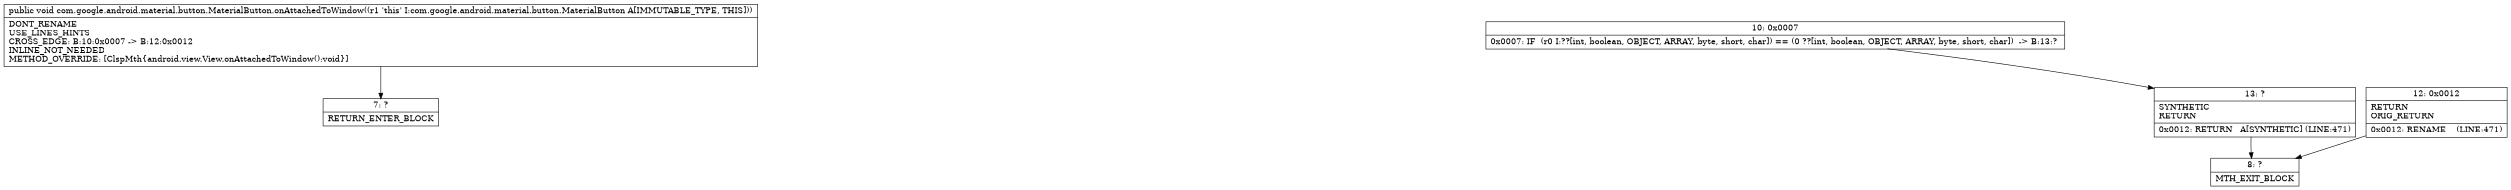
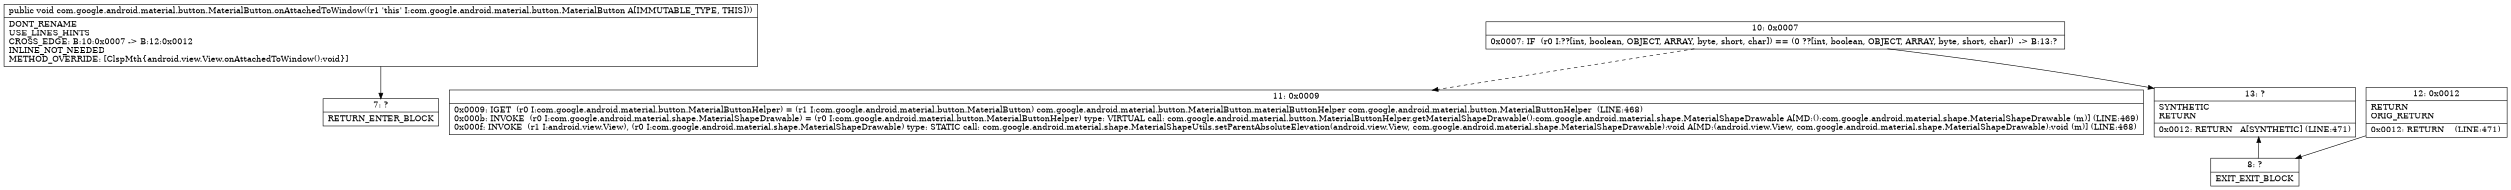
  digraph {
    node [shape=record]
    n1 [label="{7\:\ ?|RETURN_ENTER_BLOCK\l}"]
    n2 [label="{10\:\ 0x0007|0x0007: IF  (r0 I:??[int, boolean, OBJECT, ARRAY, byte, short, char]) == (0 ??[int, boolean, OBJECT, ARRAY, byte, short, char])  \-\> B:13:? \l}"]
+   n3 [label="{11\:\ 0x0009|0x0009: IGET  (r0 I:com.google.android.material.button.MaterialButtonHelper) = (r1 I:com.google.android.material.button.MaterialButton) com.google.android.material.button.MaterialButton.materialButtonHelper com.google.android.material.button.MaterialButtonHelper  (LINE:468)\l0x000b: INVOKE  (r0 I:com.google.android.material.shape.MaterialShapeDrawable) = (r0 I:com.google.android.material.button.MaterialButtonHelper) type: VIRTUAL call: com.google.android.material.button.MaterialButtonHelper.getMaterialShapeDrawable():com.google.android.material.shape.MaterialShapeDrawable A[MD:():com.google.android.material.shape.MaterialShapeDrawable (m)] (LINE:469)\l0x000f: INVOKE  (r1 I:android.view.View), (r0 I:com.google.android.material.shape.MaterialShapeDrawable) type: STATIC call: com.google.android.material.shape.MaterialShapeUtils.setParentAbsoluteElevation(android.view.View, com.google.android.material.shape.MaterialShapeDrawable):void A[MD:(android.view.View, com.google.android.material.shape.MaterialShapeDrawable):void (m)] (LINE:468)\l}"]
    n4 [label="{13\:\ ?|SYNTHETIC\lRETURN\l|0x0012: RETURN   A[SYNTHETIC] (LINE:471)\l}"]
-   n5 [label="{8\:\ ?|MTH_EXIT_BLOCK\l}"]
-   n6 [label="{12\:\ 0x0012|RETURN\lORIG_RETURN\l|0x0012: RENAME    (LINE:471)\l}"]
+   n5 [label="{8\:\ ?|EXIT_EXIT_BLOCK\l}"]
+   n6 [label="{12\:\ 0x0012|RETURN\lORIG_RETURN\l|0x0012: RETURN    (LINE:471)\l}"]
    n7 [label="{public void com.google.android.material.button.MaterialButton.onAttachedToWindow((r1 'this' I:com.google.android.material.button.MaterialButton A[IMMUTABLE_TYPE, THIS]))  | DONT_RENAME\lUSE_LINES_HINTS\lCROSS_EDGE: B:10:0x0007 \-\> B:12:0x0012\lINLINE_NOT_NEEDED\lMETHOD_OVERRIDE: [ClspMth\{android.view.View.onAttachedToWindow():void\}]\l}"]
+   n2 -> n3 [style=dashed]
    n2 -> n4
-   n4 -> n5
+   n5 -> n4
    n6 -> n5
    n7 -> n1
  }
